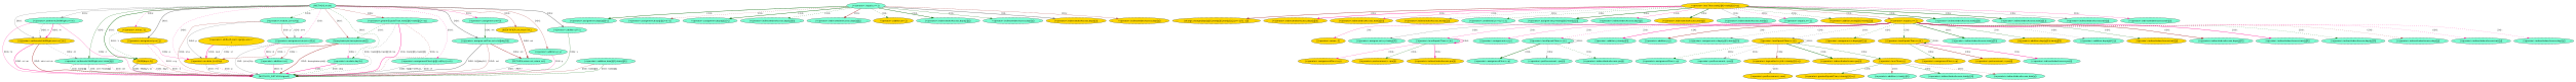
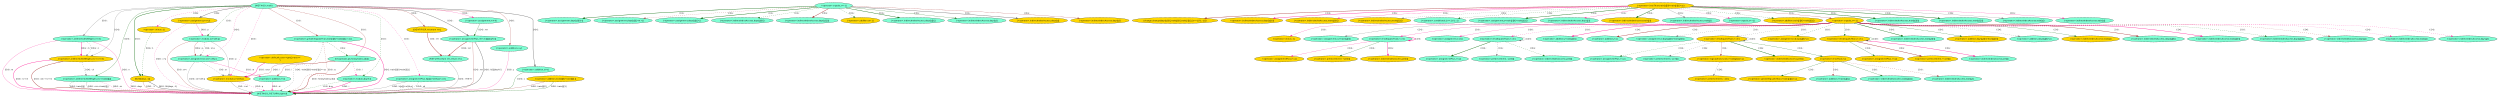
  digraph {
    fontname="Liberation Sans"
    node [fillcolor=aquamarine fontname="Liberation Sans" style=filled]
    edge [color=darkgreen fontname="Liberation Sans" style=solid]
    n1 [label="(METHOD,main)"]
    n2 [fillcolor=gold label="(<operator>.arithmeticShiftRight,cin>>n>>m)"]
    n3 [fillcolor=gold label="(fill,fill(days,-1))"]
    n4 [label="(<operator>.arithmeticShiftRight,cin>>train[i][j])"]
    n5 [fillcolor=gold label="(<operator>.assignment,p=x+y)"]
    n6 [label="(<operator>.assignment,st=(st+x)%p)"]
    n7 [label="(<operator>.assignment,ret=0)"]
    n8 [label="(<operator>.arithmeticShiftRight,n>>m)"]
    n9 [fillcolor=gold label="(<operator>.minus,-1)"]
    n10 [label="(<operator>.greaterEqualsThan,train[i][0]+train[i][1]>=sz)"]
    n11 [label="(heavytrains.pb,heavytrains.pb(i))"]
    n12 [label="(<operator>.assignmentPlus,h[p][(i+st)%p]+=ch)"]
    n13 [label="(<operator>.assignmentPlus,ret+=h[i][day%i])"]
    n14 [fillcolor=gold label="(IDENTIFIER,ret,return ret;)"]
    n15 [label="(<operator>.addition,x+y)"]
    n16 [label="(<operator>.modulo,(st+x)%p)"]
    n17 [label="(<operator>.addition,st+x)"]
    n18 [fillcolor=gold label="(<operator>.modulo,(i+st)%p)"]
    n19 [label="(<operator>.modulo,day%i)"]
    n20 [label="(METHOD_RETURN,signed)"]
    n21 [label="(<operator>.addition,i+st)"]
    n22 [label="(RETURN,return ret;,return ret;)"]
    n23 [fillcolor=gold label="(<operator>.shiftLeft,cout<<get(j)+ans<<'\n')"]
-   n24 [label="(<operator>.addition,train[i][0]+train[i][1])"]
+   n24 [fillcolor=gold label="(<operator>.addition,train[i][0]+train[i][1])"]
    n25 [label="(<operator>.equals,x==1)"]
    n26 [label="(<operator>.assignment,days[y][0]=j)"]
    n27 [label="(<operator>.assignment,days[y][1]=m+1)"]
    n28 [label="(<operator>.assignment,days[y][1]=j)"]
    n29 [label="(<operator>.indirectIndexAccess,days[y][0])"]
    n30 [label="(<operator>.indirectIndexAccess,days[y][1])"]
    n31 [fillcolor=gold label="(<operator>.addition,m+1)"]
    n32 [label="(<operator>.indirectIndexAccess,days[y][1])"]
    n33 [label="(<operator>.indirectIndexAccess,days[y])"]
    n34 [fillcolor=gold label="(<operator>.indirectIndexAccess,days[y])"]
    n35 [fillcolor=gold label="(<operator>.indirectIndexAccess,days[y])"]
    n36 [fillcolor=gold label="(<operator>.lessThan,train[y][0]+train[y][1]<sz)"]
    n37 [fillcolor=gold label="(change,change(days[y][0],train[y][0],train[y][1],((x==1)?1:-1)))"]
    n38 [fillcolor=gold label="(<operator>.indirectIndexAccess,days[y][0])"]
    n39 [fillcolor=gold label="(<operator>.indirectIndexAccess,train[y][0])"]
    n40 [fillcolor=gold label="(<operator>.indirectIndexAccess,train[y][1])"]
    n41 [label="(<operator>.conditional,(x==1)?1:-1)"]
    n42 [label="(<operator>.assignment,p=train[y][0]+train[y][1])"]
    n43 [label="(<operator>.indirectIndexAccess,days[y])"]
    n44 [fillcolor=gold label="(<operator>.indirectIndexAccess,train[y])"]
    n45 [label="(<operator>.indirectIndexAccess,train[y])"]
    n46 [label="(<operator>.equals,x==1)"]
    n47 [fillcolor=gold label="(<operator>.addition,train[y][0]+train[y][1])"]
    n48 [fillcolor=gold label="(<operator>.equals,x==1)"]
    n49 [label="(<operator>.indirectIndexAccess,train[y][0])"]
    n50 [label="(<operator>.indirectIndexAccess,train[y][1])"]
    n51 [label="(<operator>.indirectIndexAccess,train[y])"]
    n52 [label="(<operator>.indirectIndexAccess,train[y])"]
    n53 [fillcolor=gold label="(<operator>.minus,-1)"]
    n54 [label="(<operator>.assignment,i=j+train[y][0])"]
    n55 [label="(<operator>.lessEqualsThan,i<=m)"]
    n56 [label="(<operator>.assignment,i=j+p)"]
    n57 [label="(<operator>.lessEqualsThan,i<=m)"]
    n58 [label="(<operator>.addition,j+train[y][0])"]
    n59 [label="(<operator>.addition,j+p)"]
    n60 [label="(<operator>.assignment,i=days[y][0]+train[y][0])"]
    n61 [fillcolor=gold label="(<operator>.lessEqualsThan,i<=m)"]
    n62 [fillcolor=gold label="(<operator>.assignment,i=days[y][0]+p)"]
    n63 [fillcolor=gold label="(<operator>.lessEqualsThan,i<=m)"]
    n64 [label="(<operator>.indirectIndexAccess,train[y][0])"]
    n65 [fillcolor=gold label="(<operator>.addition,days[y][0]+train[y][0])"]
    n66 [label="(<operator>.addition,days[y][0]+p)"]
    n67 [fillcolor=gold label="(<operator>.indirectIndexAccess,train[y])"]
    n68 [label="(<operator>.indirectIndexAccess,days[y][0])"]
    n69 [label="(<operator>.indirectIndexAccess,train[y][0])"]
    n70 [label="(<operator>.indirectIndexAccess,days[y][0])"]
    n71 [label="(<operator>.indirectIndexAccess,days[y])"]
    n72 [label="(<operator>.indirectIndexAccess,train[y])"]
    n73 [label="(<operator>.indirectIndexAccess,days[y])"]
    n74 [fillcolor=gold label="(<operator>.assignmentPlus,i+=p)"]
    n75 [fillcolor=gold label="(<operator>.preIncrement,++pre[i])"]
    n76 [fillcolor=gold label="(<operator>.indirectIndexAccess,pre[i])"]
    n77 [label="(<operator>.assignmentPlus,i+=p)"]
    n78 [label="(<operator>.preDecrement,--pre[i])"]
    n79 [label="(<operator>.indirectIndexAccess,pre[i])"]
    n80 [label="(<operator>.assignmentPlus,i+=p)"]
    n81 [label="(<operator>.preDecrement,--pre[i])"]
    n82 [fillcolor=gold label="(<operator>.logicalAnd,i<j && i+train[y][1]>=j)"]
    n83 [fillcolor=gold label="(<operator>.indirectIndexAccess,pre[i])"]
    n84 [fillcolor=gold label="(<operator>.lessThan,i<j)"]
    n85 [fillcolor=gold label="(<operator>.assignmentPlus,i+=p)"]
    n86 [fillcolor=gold label="(<operator>.preIncrement,++pre[i])"]
    n87 [label="(<operator>.indirectIndexAccess,pre[i])"]
    n88 [fillcolor=gold label="(<operator>.preDecrement,--ans)"]
    n89 [fillcolor=gold label="(<operator>.greaterEqualsThan,i+train[y][1]>=j)"]
    n90 [label="(<operator>.addition,i+train[y][1])"]
    n91 [label="(<operator>.indirectIndexAccess,train[y][1])"]
    n92 [label="(<operator>.indirectIndexAccess,train[y])"]
    n1 -> n2 [color=gray40 label="DDG: "]
    n1 -> n3 [label="DDG: " style=bold]
    n1 -> n4 [label="DDG: "]
    n1 -> n5 [color=gray40 label="DDG: " style=bold]
    n1 -> n6 [color=deeppink label="DDG: " style=dashed]
    n1 -> n7 [color=deeppink label="DDG: "]
    n1 -> n8 [color=gray40 label="DDG: "]
    n1 -> n9 [color=deeppink label="DDG: " style=dashed]
    n1 -> n10 [color=brown label="DDG: "]
    n1 -> n11 [color=brown label="DDG: "]
    n1 -> n12 [color=deeppink label="DDG: " style=dashed]
    n1 -> n13 [color=gray40 label="DDG: " style=bold]
    n1 -> n14 [color=brown label="DDG: "]
    n1 -> n15 [color=brown label="DDG: "]
    n1 -> n16 [label="DDG: " style=dashed]
    n1 -> n17 [color=gray40 label="DDG: " style=bold]
    n1 -> n18 [color=deeppink label="DDG: " style=dashed]
    n1 -> n19 [label="DDG: " style=dashed]
    n2 -> n4 [color=gray40 label="DDG: cin" style=dashed]
    n2 -> n20 [color=deeppink label="DDG: n>>m" style=bold]
    n2 -> n20 [color=brown label="DDG: cin>>n>>m" style=bold]
    n3 -> n20 [color=deeppink label="DDG: days" style=dashed]
    n3 -> n20 [color=brown label="DDG: -1"]
    n3 -> n20 [color=gray40 label="DDG: fill(days,-1)" style=bold]
    n4 -> n20 [color=deeppink label="DDG: cin" style=dashed]
    n4 -> n20 [label="DDG: train[i][j]" style=dashed]
    n4 -> n20 [color=gray40 label="DDG: cin>>train[i][j]"]
-   n5 -> n18 [color=deeppink label="DDG: p"]
+   n5 -> n16 [color=deeppink label="DDG: p"]
    n5 -> n20 [color=deeppink label="DDG: x+y" style=dashed]
    n6 -> n18 [color=gray40 label="DDG: st" style=dashed]
    n6 -> n20 [color=gray40 label="DDG: (st+x)%p"]
    n6 -> n21 [color=deeppink label="DDG: st"]
    n7 -> n13 [label="DDG: ret"]
    n8 -> n2 [color=deeppink label="DDG: m" style=bold]
    n8 -> n2 [color=gray40 label="DDG: n" style=dashed]
    n8 -> n20 [color=deeppink label="DDG: n"]
    n8 -> n20 [color=deeppink label="DDG: m"]
    n9 -> n3 [label="DDG: 1" style=dashed]
    n10 -> n11 [label="CDG: " style=dashed]
    n10 -> n20 [color=deeppink label="DDG: train[i][0]+train[i][1]" style=bold]
    n10 -> n20 [color=brown label="DDG: sz" style=dashed]
    n10 -> n20 [color=gray40 label="DDG: train[i][0]+train[i][1]>=sz" style=dashed]
    n11 -> n18 [color=brown label="DDG: i"]
    n11 -> n19 [color=deeppink label="DDG: i" style=dashed]
    n11 -> n20 [color=brown label="DDG: heavytrains.pb(i)" style=bold]
    n11 -> n21 [color=brown label="DDG: i"]
    n12 -> n20 [color=gray40 label="DDG: h[p][(i+st)%p]"]
    n12 -> n20 [color=gray40 label="DDG: ch" style=dashed]
    n13 -> n20 [color=brown label="DDG: ret"]
    n13 -> n20 [color=gray40 label="DDG: h[i][day%i]" style=bold]
    n13 -> n22 [color=brown label="DDG: ret" style=bold]
    n14 -> n22 [color=brown label="DDG: ret" style=bold]
    n15 -> n20 [color=deeppink label="DDG: y"]
    n16 -> n6 [color=brown label="DDG: p"]
    n16 -> n6 [color=gray40 label="DDG: st+x" style=dashed]
    n16 -> n18 [color=gray40 label="DDG: p"]
    n16 -> n20 [color=brown label="DDG: st+x"]
    n17 -> n20 [label="DDG: x"]
    n18 -> n20 [color=gray40 label="DDG: i+st"]
    n18 -> n20 [color=deeppink label="DDG: p" style=dashed]
    n19 -> n20 [color=deeppink label="DDG: i" style=bold]
    n19 -> n20 [label="DDG: day" style=dashed]
    n21 -> n20 [color=deeppink label="DDG: st"]
    n22 -> n20 [color=gray40 label="DDG: <RET>"]
    n23 -> n18 [color=deeppink label="DDG: cout" style=bold]
    n24 -> n20 [color=brown label="DDG: train[i][0]"]
    n24 -> n20 [label="DDG: train[i][1]"]
    n25 -> n26 [label="CDG: " style=bold]
    n25 -> n27 [color=brown label="CDG: " style=dashed]
    n25 -> n28 [label="CDG: " style=bold]
    n25 -> n29 [label="CDG: " style=dashed]
    n25 -> n30 [color=brown label="CDG: " style=bold]
    n25 -> n31 [label="CDG: " style=dashed]
    n25 -> n32 [label="CDG: " style=bold]
    n25 -> n33 [label="CDG: "]
    n25 -> n34 [color=gray40 label="CDG: " style=bold]
    n25 -> n35 [color=brown label="CDG: "]
    n36 -> n37 [color=brown label="CDG: " style=bold]
    n36 -> n38 [color=deeppink label="CDG: " style=bold]
    n36 -> n39 [color=deeppink label="CDG: "]
    n36 -> n40 [color=gray40 label="CDG: " style=dashed]
    n36 -> n41 [label="CDG: " style=dashed]
    n36 -> n42 [label="CDG: " style=bold]
    n36 -> n43 [color=deeppink label="CDG: "]
    n36 -> n44 [label="CDG: " style=bold]
    n36 -> n45 [color=gray40 label="CDG: "]
    n36 -> n46 [color=deeppink label="CDG: " style=dashed]
    n36 -> n47 [label="CDG: " style=dashed]
    n36 -> n48 [color=brown label="CDG: "]
    n36 -> n49 [label="CDG: " style=bold]
    n36 -> n50 [label="CDG: " style=bold]
    n36 -> n51 [color=gray40 label="CDG: "]
    n36 -> n52 [color=deeppink label="CDG: "]
    n46 -> n53 [color=deeppink label="CDG: "]
    n48 -> n54 [color=gray40 label="CDG: "]
    n48 -> n55 [color=deeppink label="CDG: "]
    n48 -> n56 [color=deeppink label="CDG: "]
    n48 -> n57 [color=deeppink label="CDG: " style=dashed]
    n48 -> n58 [color=deeppink label="CDG: " style=bold]
    n48 -> n59 [color=brown label="CDG: " style=bold]
    n48 -> n60 [color=gray40 label="CDG: " style=dashed]
    n48 -> n61 [color=gray40 label="CDG: " style=dashed]
    n48 -> n62 [label="CDG: " style=dashed]
    n48 -> n63 [label="CDG: " style=dashed]
    n48 -> n64 [label="CDG: " style=bold]
    n48 -> n65 [label="CDG: "]
    n48 -> n66 [color=gray40 label="CDG: " style=dashed]
    n48 -> n67 [label="CDG: "]
    n48 -> n68 [color=brown label="CDG: " style=bold]
    n48 -> n69 [color=deeppink label="CDG: " style=bold]
    n48 -> n70 [label="CDG: " style=dashed]
    n48 -> n71 [color=brown label="CDG: " style=dashed]
    n48 -> n72 [color=deeppink label="CDG: " style=dashed]
    n48 -> n73 [color=deeppink label="CDG: " style=dashed]
    n55 -> n55 [color=deeppink label="CDG: " style=bold]
    n55 -> n74 [color=deeppink label="CDG: "]
    n55 -> n75 [label="CDG: "]
    n55 -> n76 [color=deeppink label="CDG: " style=bold]
    n57 -> n57 [color=gray40 label="CDG: "]
    n57 -> n77 [label="CDG: " style=bold]
    n57 -> n78 [color=gray40 label="CDG: " style=dashed]
    n57 -> n79 [label="CDG: " style=dashed]
    n61 -> n61 [color=gray40 label="CDG: "]
    n61 -> n80 [label="CDG: " style=dashed]
    n61 -> n81 [color=gray40 label="CDG: " style=dashed]
    n61 -> n82 [color=brown label="CDG: "]
    n61 -> n83 [label="CDG: " style=bold]
    n61 -> n84 [label="CDG: "]
    n63 -> n63 [label="CDG: "]
    n63 -> n85 [label="CDG: "]
    n63 -> n86 [color=brown label="CDG: " style=bold]
    n63 -> n87 [color=deeppink label="CDG: " style=bold]
    n82 -> n88 [color=gray40 label="CDG: " style=dashed]
    n84 -> n89 [label="CDG: "]
    n84 -> n90 [color=brown label="CDG: " style=dashed]
    n84 -> n91 [label="CDG: "]
    n84 -> n92 [color=brown label="CDG: " style=dashed]
  }
